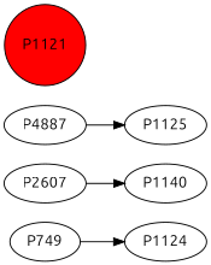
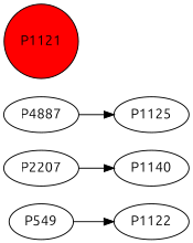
  digraph {
    fontname=Ubuntu
    rankdir=LR
    node [fontname=Ubuntu]
    edge [fontname=Ubuntu]
-   P549 [label=P749]
-   P1124
-   P2607
+   P549
+   P1124 [label=P1122]
+   P2607 [label=P2207]
    P1140
    P4887
    P1125
    P1121 [fillcolor=red shape=circle style=filled]
    P549 -> P1124
    P2607 -> P1140
    P4887 -> P1125
  }
